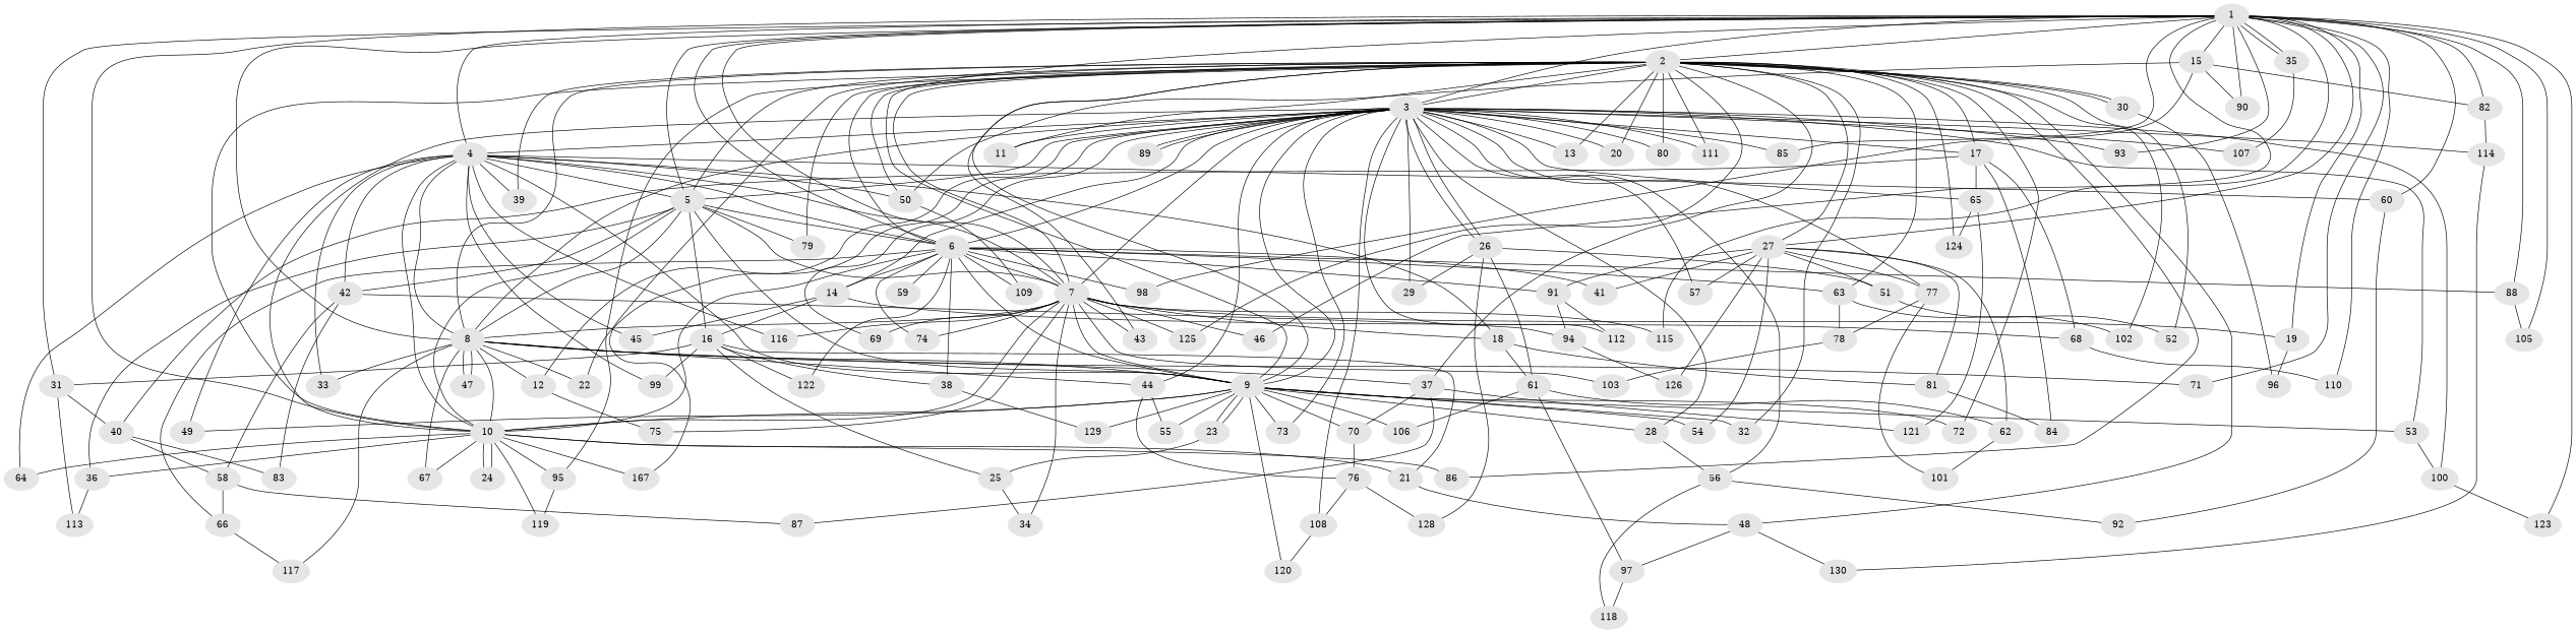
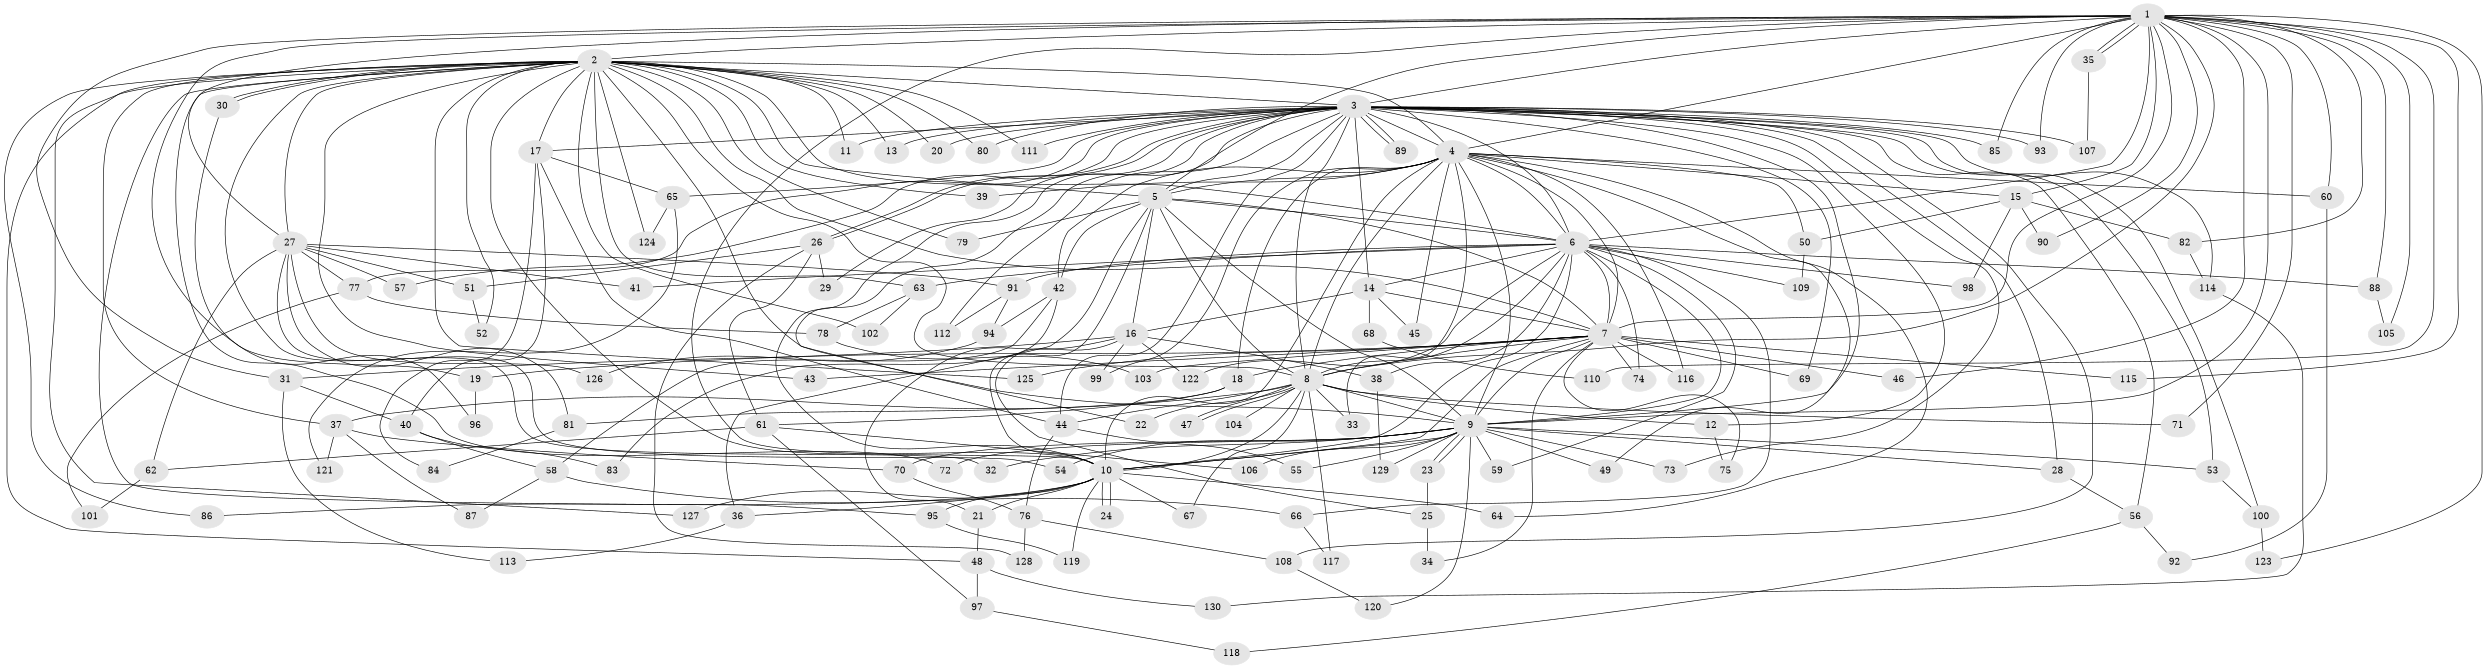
  graph {
    node [color=gray90 style=filled]
    1
    2
    3
    4
    5
    6
    7
    8
    9
    10
    15
    19
    27
    31
    35
    46
    60
    71
    82
    85
    88
    90
    93
    105
    110
    115
    123
    11
    13
    17
    20
    30
    32
    37
    39
    43
    48
    52
    63
    72
    79
    80
    86
    95
    102
    111
    124
    125
-   127 [label=167]
+   127
    12
    14
    22
    26
    28
    29
    44
    53
    56
    57
    65
    69
    73
    77
    89
    100
    107
    108
    112
    114
    18
    33
    42
    45
    49
    50
    64
    99
    116
    16
    36
    38
    41
    59
    66
    74
    91
    98
    109
    122
    34
    75
    103
    47
    67
+   104
    117
    23
    54
    55
    70
    106
    120
    129
    21
    24
    119
    96
    81
    51
    62
    126
    40
    113
    92
    68
    84
    87
    121
    97
    130
    78
    61
    128
    76
    118
    101
    58
    83
    94
    25
    1 -- 2
    1 -- 3
    1 -- 4
    1 -- 5
    1 -- 6
    1 -- 7
    1 -- 8
    1 -- 9
    1 -- 10
    1 -- 15
    1 -- 19
    1 -- 27
    1 -- 31
    1 -- 35
    1 -- 35
    1 -- 46
    1 -- 60
    1 -- 71
    1 -- 82
    1 -- 85
    1 -- 88
    1 -- 90
    1 -- 93
    1 -- 105
    1 -- 110
    1 -- 115
    1 -- 123
    2 -- 3
-   2 -- 50
+   2 -- 4
    2 -- 5
    2 -- 6
    2 -- 7
    2 -- 8
    2 -- 9
    2 -- 10
    2 -- 27
    2 -- 11
    2 -- 13
    2 -- 17
    2 -- 20
    2 -- 30
    2 -- 30
    2 -- 32
    2 -- 37
    2 -- 39
    2 -- 43
    2 -- 48
    2 -- 52
    2 -- 63
    2 -- 72
    2 -- 79
    2 -- 80
    2 -- 86
    2 -- 95
    2 -- 102
    2 -- 111
    2 -- 124
    2 -- 125
    2 -- 127
    3 -- 4
    3 -- 5
    3 -- 6
-   3 -- 7
+   14 -- 7
    3 -- 8
    3 -- 9
    3 -- 10
    3 -- 85
    3 -- 93
    3 -- 11
    3 -- 13
    3 -- 17
    3 -- 20
    3 -- 80
    3 -- 111
    3 -- 12
    3 -- 14
    3 -- 22
    3 -- 26
    3 -- 26
    3 -- 28
    3 -- 29
    3 -- 44
    3 -- 53
    3 -- 56
    3 -- 57
    3 -- 65
    3 -- 69
    3 -- 73
    3 -- 77
    3 -- 89
    3 -- 89
    3 -- 100
    3 -- 107
    3 -- 108
    3 -- 112
    3 -- 114
    4 -- 5
    4 -- 6
    4 -- 7
    4 -- 8
    4 -- 9
    4 -- 10
+   4 -- 15
    4 -- 60
    4 -- 39
    4 -- 18
    4 -- 33
    4 -- 42
    4 -- 45
    4 -- 49
    4 -- 50
    4 -- 64
    4 -- 99
    4 -- 116
    5 -- 6
    5 -- 7
    5 -- 8
    5 -- 9
    5 -- 10
    5 -- 79
    5 -- 42
    5 -- 16
    5 -- 36
    6 -- 7
+   6 -- 8
    6 -- 9
    6 -- 10
    6 -- 88
    6 -- 63
    6 -- 14
    6 -- 38
    6 -- 41
    6 -- 59
    6 -- 66
    6 -- 74
    6 -- 91
    6 -- 98
    6 -- 109
    6 -- 122
    7 -- 8
    7 -- 9
    7 -- 10
    7 -- 19
    7 -- 46
    7 -- 115
    7 -- 43
    7 -- 125
    7 -- 69
    7 -- 18
    7 -- 116
    7 -- 74
    7 -- 34
    7 -- 75
    7 -- 103
    8 -- 9
    8 -- 10
    8 -- 71
    8 -- 37
    8 -- 12
    8 -- 22
    8 -- 44
    8 -- 33
    8 -- 47
    8 -- 47
    8 -- 67
+   8 -- 104
    8 -- 117
    9 -- 10
    9 -- 32
    9 -- 72
    9 -- 28
    9 -- 53
    9 -- 73
    9 -- 49
+   9 -- 59
    9 -- 23
    9 -- 23
    9 -- 54
    9 -- 55
    9 -- 70
    9 -- 106
    9 -- 120
    9 -- 129
    10 -- 86
    10 -- 95
    10 -- 127
    10 -- 64
    10 -- 36
    10 -- 67
    10 -- 21
    10 -- 24
    10 -- 24
    10 -- 119
    15 -- 82
    15 -- 90
    15 -- 50
    15 -- 98
    19 -- 96
    27 -- 57
    27 -- 77
    27 -- 41
    27 -- 91
    27 -- 54
    27 -- 81
    27 -- 51
    27 -- 62
    27 -- 126
    31 -- 40
    31 -- 113
    35 -- 107
    60 -- 92
    82 -- 114
    88 -- 105
    17 -- 65
    17 -- 40
-   17 -- 68
+   17 -- 44
    17 -- 84
    30 -- 96
    37 -- 70
    37 -- 87
    37 -- 121
    48 -- 97
    48 -- 130
    63 -- 102
    63 -- 78
    95 -- 119
    12 -- 75
    14 -- 45
    14 -- 16
    14 -- 68
    26 -- 29
    26 -- 51
    26 -- 61
    26 -- 128
    28 -- 56
    44 -- 55
    44 -- 76
    53 -- 100
    56 -- 92
    56 -- 118
    65 -- 124
    65 -- 121
    77 -- 78
    77 -- 101
    100 -- 123
    108 -- 120
    114 -- 130
    18 -- 81
    18 -- 61
    42 -- 58
    42 -- 83
    42 -- 94
    50 -- 109
    16 -- 31
    16 -- 99
    16 -- 38
    16 -- 122
    16 -- 21
    16 -- 25
    36 -- 113
    38 -- 129
    66 -- 117
    91 -- 112
    91 -- 94
    23 -- 25
    70 -- 76
    21 -- 48
    81 -- 84
    51 -- 52
    62 -- 101
    40 -- 58
    40 -- 83
    68 -- 110
    97 -- 118
    78 -- 103
    61 -- 106
    61 -- 62
    61 -- 97
    76 -- 108
    76 -- 128
    58 -- 66
    58 -- 87
    94 -- 126
    25 -- 34
  }
